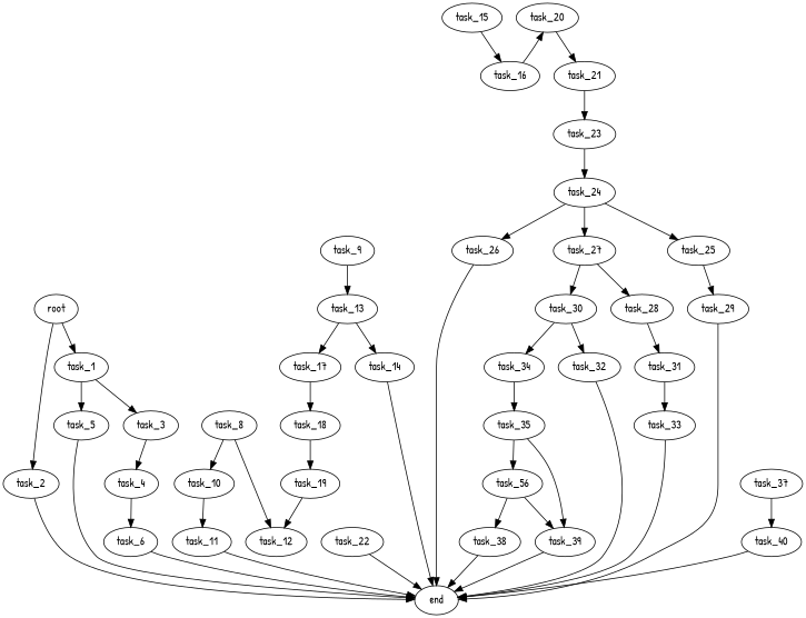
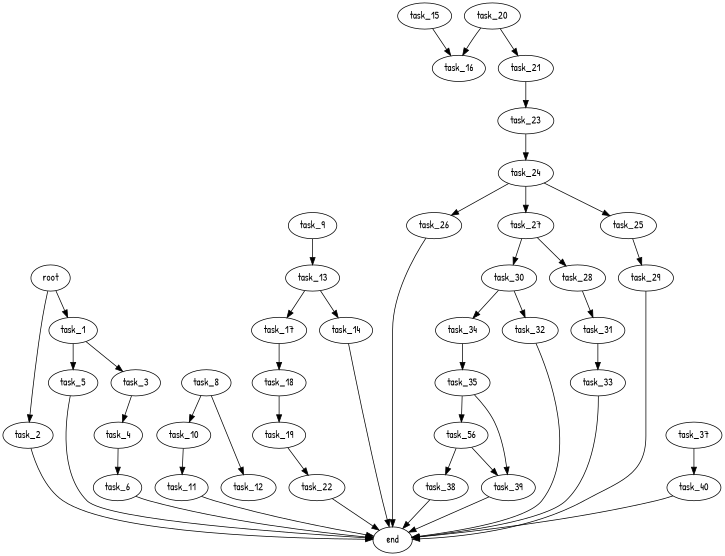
  digraph {
    fontname="Patrick Hand"
    node [fontname="Patrick Hand"]
    edge [fontname="Patrick Hand"]
    root
    task_1
    task_2
    task_3
    task_5
    end
    task_4
    task_6
    task_8
    task_10
    task_12
    task_9
    task_13
    task_11
    task_14
    task_17
    task_15
    task_16
    task_18
    task_20
    task_21
    task_19
    task_22
    task_23
    task_24
    task_25
    task_26
    task_27
    task_29
    task_28
    task_30
    task_31
    task_32
    task_34
    task_33
    task_35
    n37 [label=task_56]
    task_39
    task_38
    task_37
    task_40
    root -> task_1
    root -> task_2
    task_1 -> task_3
    task_1 -> task_5
    task_2 -> end
    task_3 -> task_4
    task_5 -> end
    task_4 -> task_6
    task_6 -> end
    task_8 -> task_10
    task_8 -> task_12
    task_10 -> task_11
    task_9 -> task_13
    task_13 -> task_14
    task_13 -> task_17
    task_11 -> end
    task_14 -> end
    task_17 -> task_18
    task_15 -> task_16
-   task_16 -> task_20
+   task_20 -> task_16
    task_18 -> task_19
    task_20 -> task_21
    task_21 -> task_23
-   task_19 -> task_12
+   task_19 -> task_22
    task_22 -> end
    task_23 -> task_24
    task_24 -> task_25
    task_24 -> task_26
    task_24 -> task_27
    task_25 -> task_29
    task_26 -> end
    task_27 -> task_28
    task_27 -> task_30
    task_29 -> end
    task_28 -> task_31
    task_30 -> task_32
    task_30 -> task_34
    task_31 -> task_33
    task_32 -> end
    task_34 -> task_35
    task_33 -> end
    task_35 -> n37
    task_35 -> task_39
    n37 -> task_39
    n37 -> task_38
    task_39 -> end
    task_38 -> end
    task_37 -> task_40
    task_40 -> end
  }
